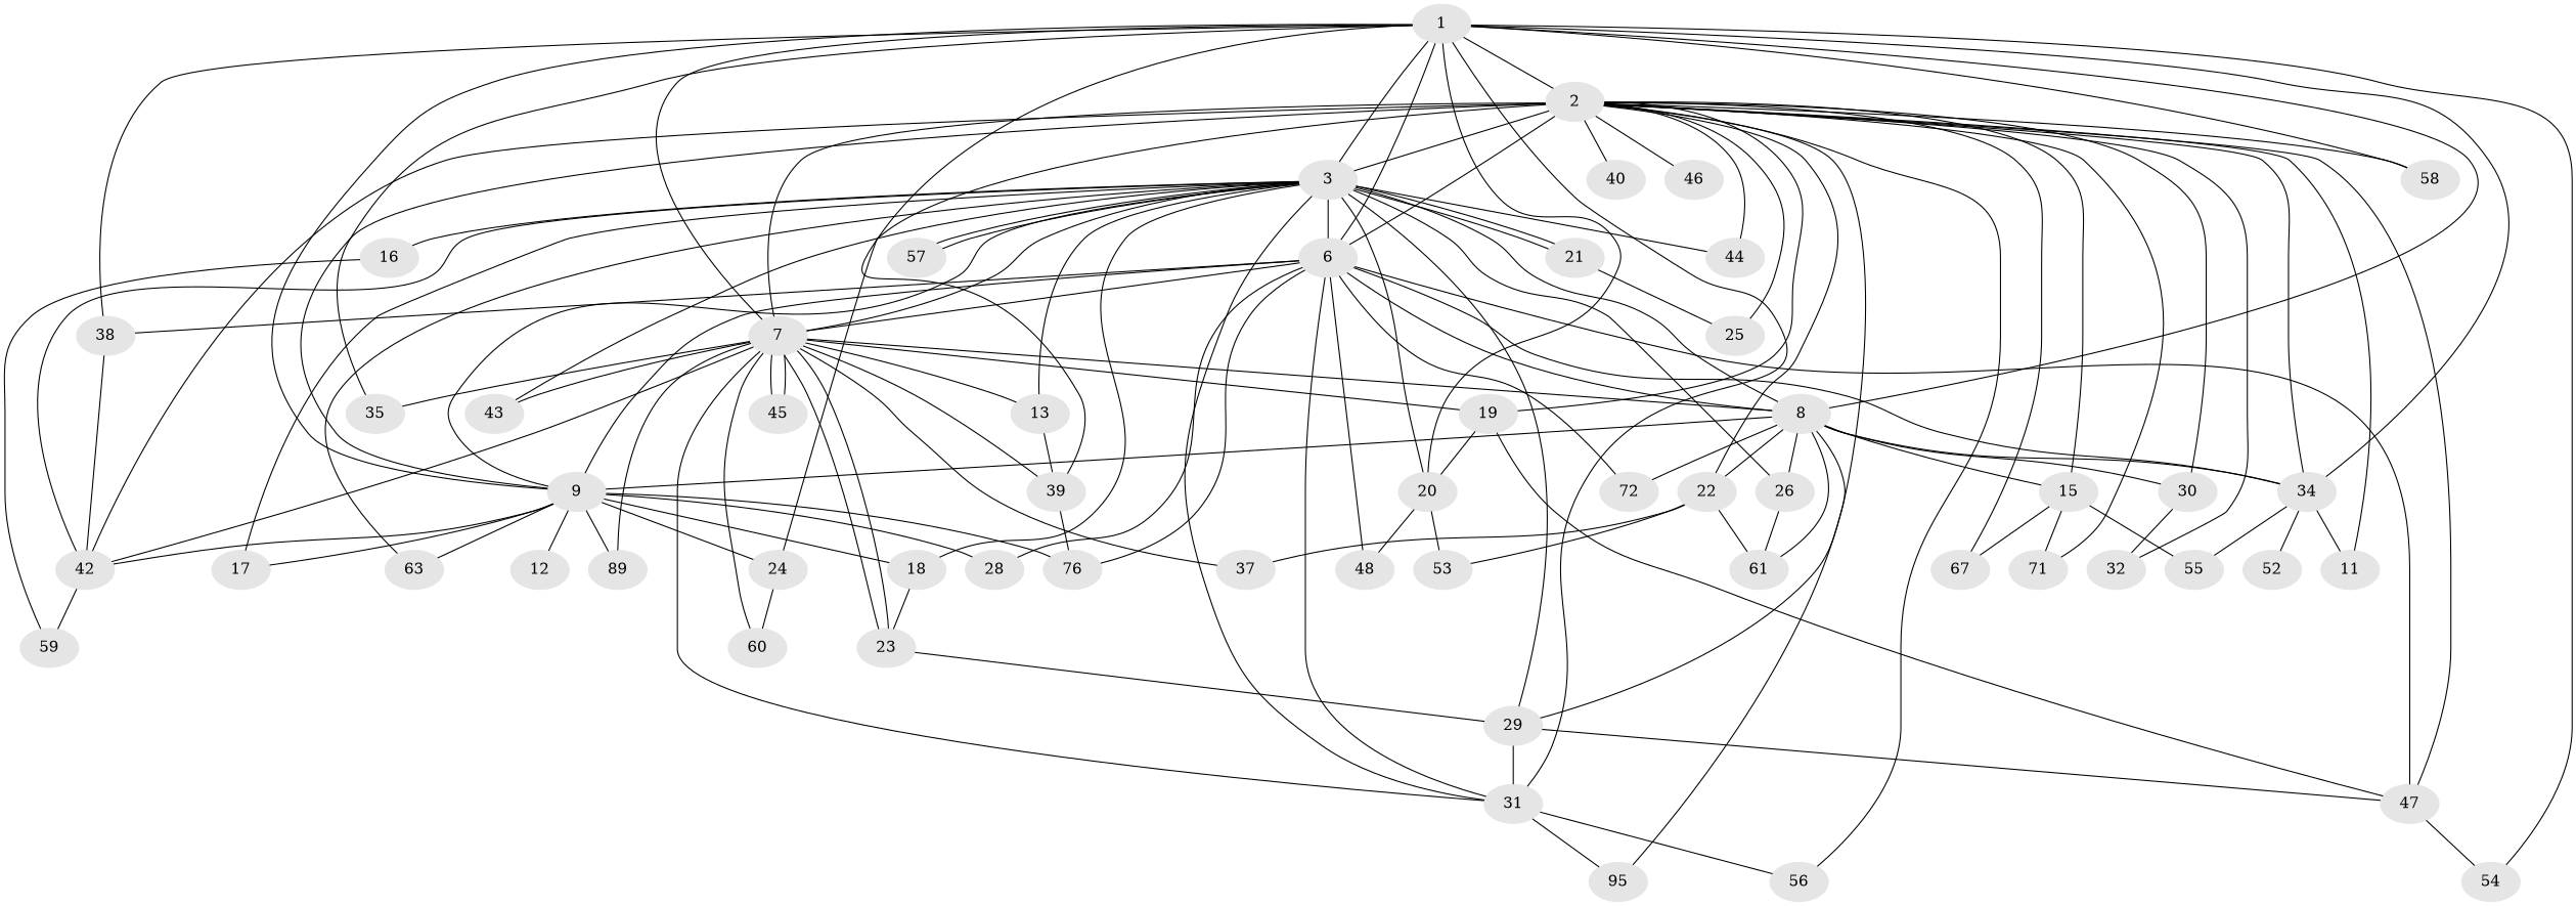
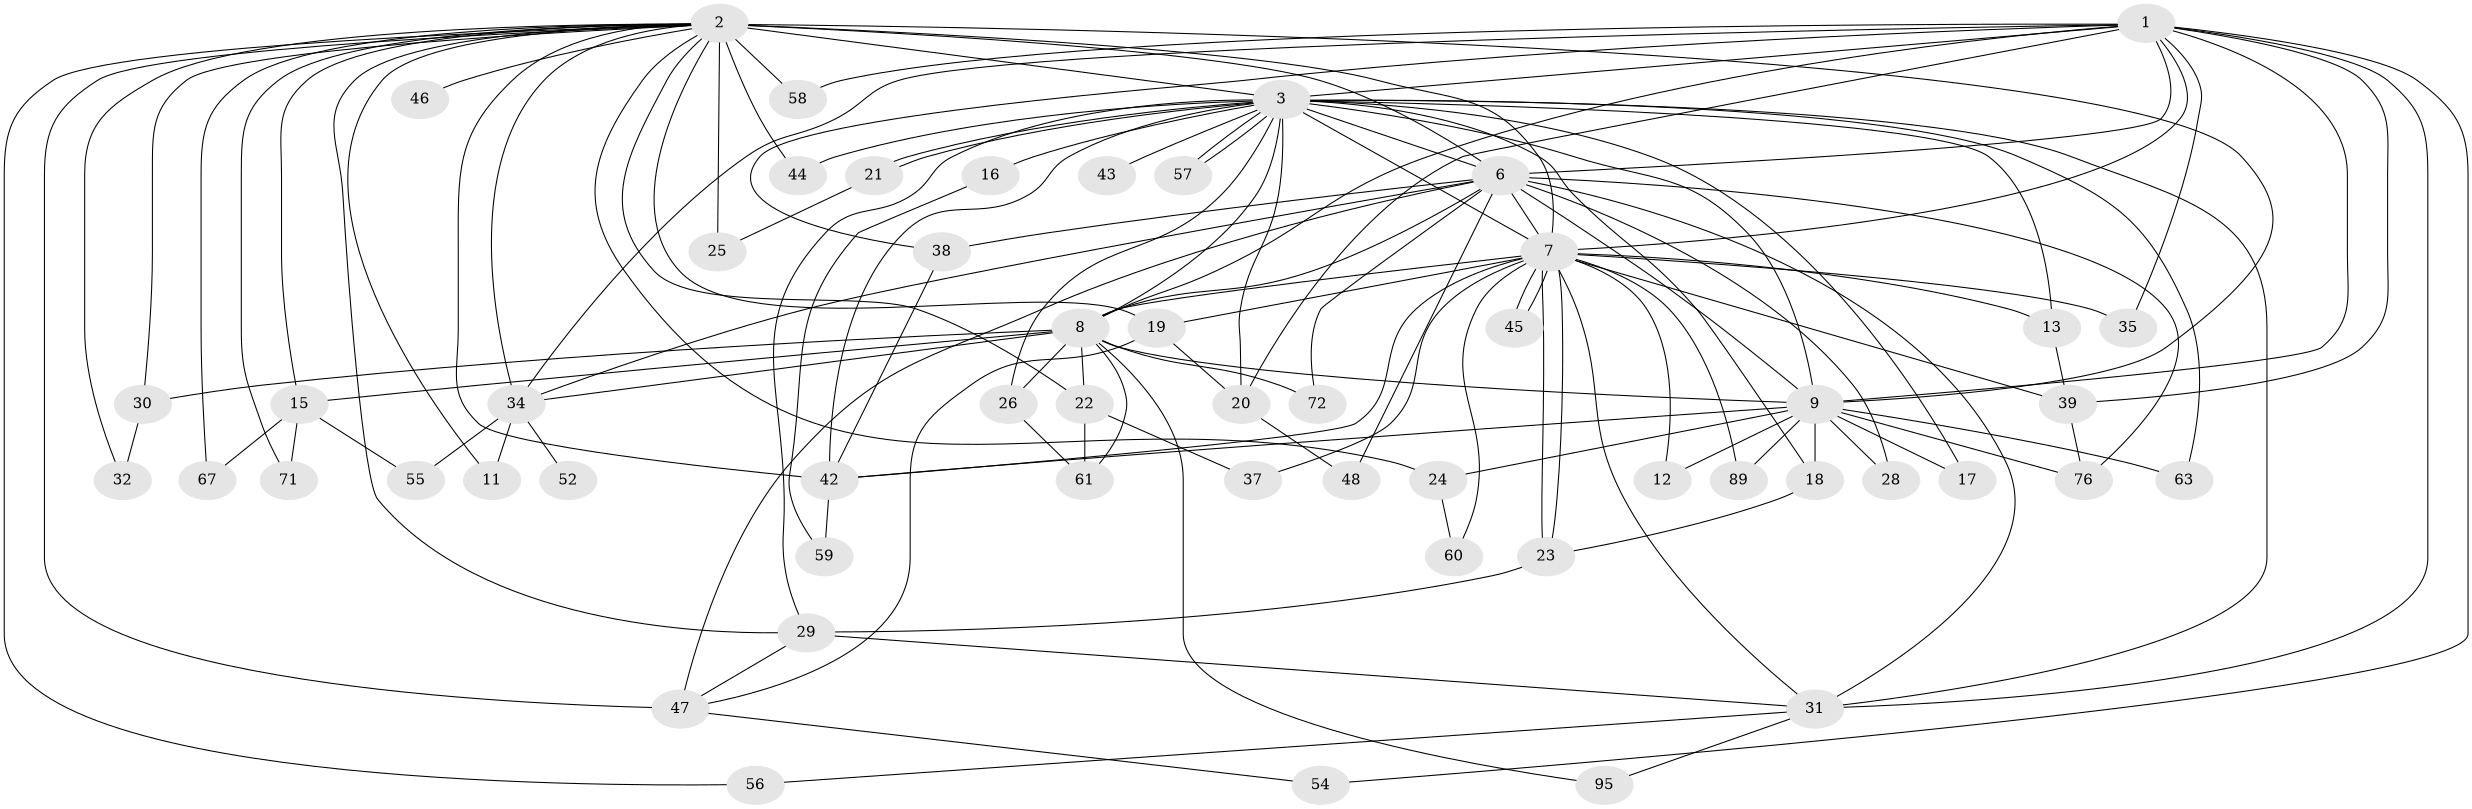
  graph {
    node [color=gray90 style=filled]
    2 [super="+5+10+27+36"]
    3 [super="+4+79+85+65"]
    6
    7
    9 [super="+69"]
    58
    11
    15
    19
    22
    24
    25
    29 [super="+50+83+92"]
    30
    32
-   40
    42 [super="+77+68+70+49"]
    44
    46
    47 [super="+62"]
    56
    67
    71
    34
    1
    8
    20 [super="+41"]
    31 [super="+64+33+75+51"]
    35
    38
    39 [super="+78"]
    54
    13
    16
    17
    18 [super="+84"]
    21
    26
    43
    57
    63
    28
    48
    72
    76
    23
    37
    45
    60
    89
    61
    95
    12
-   53
    55
    59
    52
    2 -- 3 [weight=7]
    2 -- 6 [weight=3]
    2 -- 7 [weight=4]
    2 -- 9 [weight=4]
    2 -- 58
    2 -- 11
    2 -- 15
    2 -- 19
    2 -- 22 [weight=2]
    2 -- 24
    2 -- 25
    2 -- 29
    2 -- 30
    2 -- 32
-   2 -- 40 [weight=2]
    2 -- 42
    2 -- 44
    2 -- 46
    2 -- 47 [weight=2]
    2 -- 56
    2 -- 67
    2 -- 71
    2 -- 34 [weight=3]
    3 -- 6 [weight=2]
    3 -- 7 [weight=4]
    3 -- 9 [weight=2]
    3 -- 29
    3 -- 42 [weight=4]
    3 -- 44
    3 -- 8 [weight=3]
    3 -- 20
    3 -- 31 [weight=2]
    3 -- 13
    3 -- 16 [weight=2]
    3 -- 17
    3 -- 18
    3 -- 21
    3 -- 21
    3 -- 26
    3 -- 43
    3 -- 57
    3 -- 57
    3 -- 63
    6 -- 7
    6 -- 9
    6 -- 47 [weight=2]
    6 -- 34
    6 -- 8
    6 -- 31
    6 -- 38
    6 -- 28
    6 -- 48
    6 -- 72
    6 -- 76
    7 -- 19
    7 -- 42 [weight=2]
    7 -- 8
    7 -- 31
    7 -- 35
    7 -- 39
    7 -- 13
-   7 -- 43
+   7 -- 12
    7 -- 23
    7 -- 23
    7 -- 37
    7 -- 45
    7 -- 45
    7 -- 60
    7 -- 89
    9 -- 24
    9 -- 42
    9 -- 17
    9 -- 18
    9 -- 63
    9 -- 28
    9 -- 76
    9 -- 89
    9 -- 12
    15 -- 67
    15 -- 71
    15 -- 55
    19 -- 47
    19 -- 20
    22 -- 37
    22 -- 61
-   22 -- 53
    24 -- 60
    29 -- 47
    29 -- 31 [weight=2]
    30 -- 32
    42 -- 59
    47 -- 54
    34 -- 11
    34 -- 55
    34 -- 52
-   1 -- 2 [weight=3]
    1 -- 3 [weight=4]
    1 -- 6
    1 -- 7
    1 -- 9
    1 -- 58
    1 -- 34
    1 -- 8
    1 -- 20
    1 -- 31 [weight=2]
    1 -- 35
    1 -- 38
    1 -- 39
    1 -- 54
    8 -- 9
    8 -- 15
    8 -- 22
    8 -- 30
    8 -- 34
    8 -- 26
    8 -- 72
    8 -- 61
    8 -- 95
    20 -- 48
-   20 -- 53
    31 -- 56
    31 -- 95
    38 -- 42
    39 -- 76
    13 -- 39
    16 -- 59
    18 -- 23
    21 -- 25
    26 -- 61
    23 -- 29
  }
